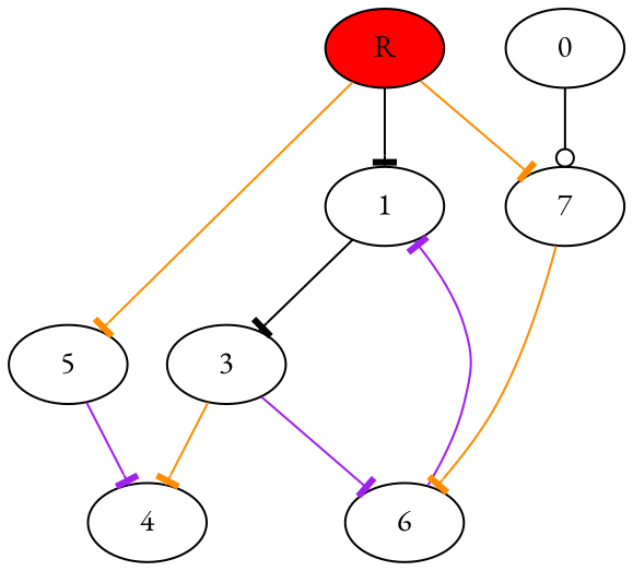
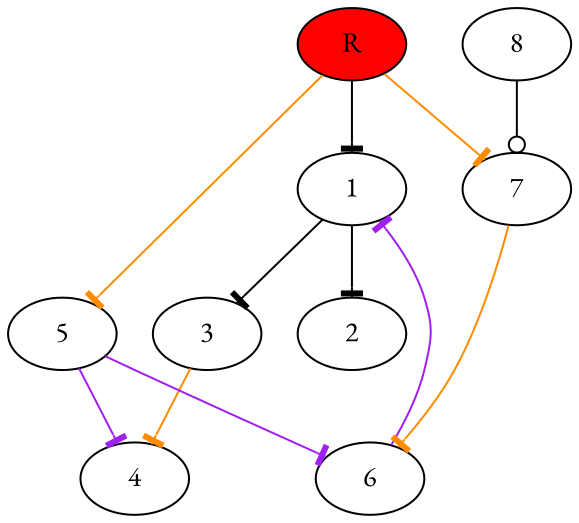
  digraph {
    fontname="EB Garamond"
    node [fontname="EB Garamond"]
    edge [arrowhead=tee color=black fontname="EB Garamond"]
    1
+   2
    3
    4
    5
    6
    7
-   8 [label=0]
+   8
    R [fillcolor="#ff0000" style=filled]
+   1 -> 2
    1 -> 3
    3 -> 4 [color=darkorange]
    5 -> 4 [color=purple]
-   3 -> 6 [color=purple]
+   5 -> 6 [color=purple]
    6 -> 1 [color=purple]
    7 -> 6 [color=darkorange]
    8 -> 7 [arrowhead=odot]
    R -> 1
    R -> 5 [color=darkorange]
    R -> 7 [color=darkorange]
  }
